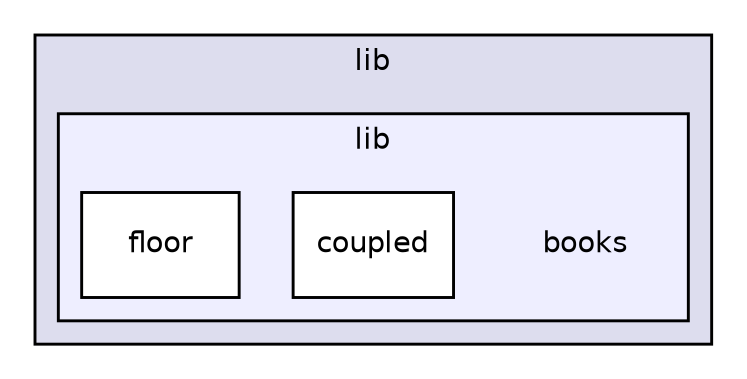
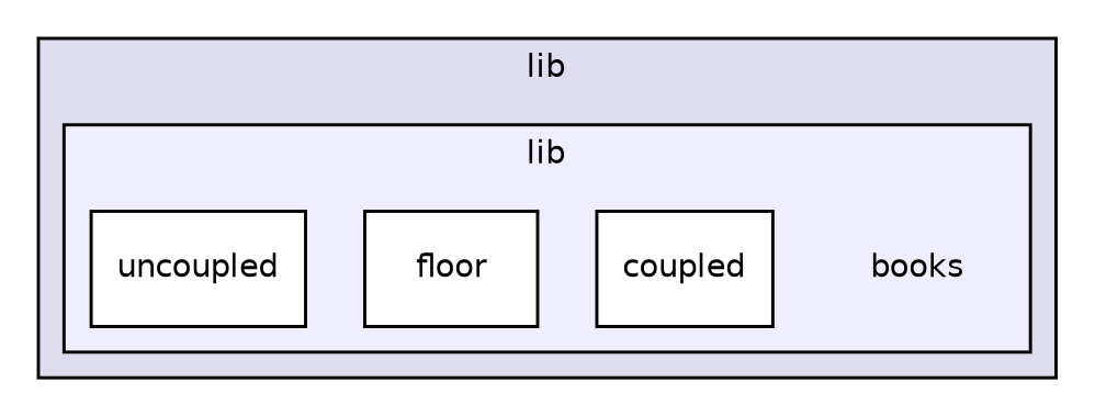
  digraph {
    compound=true
    node [fontname=Helvetica fontsize=10 shape=box color=black fillcolor=white style=filled]
    n1 [label=books shape=plaintext color="" fillcolor="" style=""]
    n2 [label=coupled]
    n3 [label=floor]
+   n4 [label=uncoupled]
    subgraph cluster_1 {
      bgcolor="#ddddee"
      fontname=Helvetica
      fontsize=10
      label=lib
      pencolor=black
      subgraph cluster_2 {
        bgcolor="#eeeeff"
        fontname=Helvetica
        fontsize=10
        pencolor=black
        n1
        n2
        n3
+       n4
      }
    }
  }
